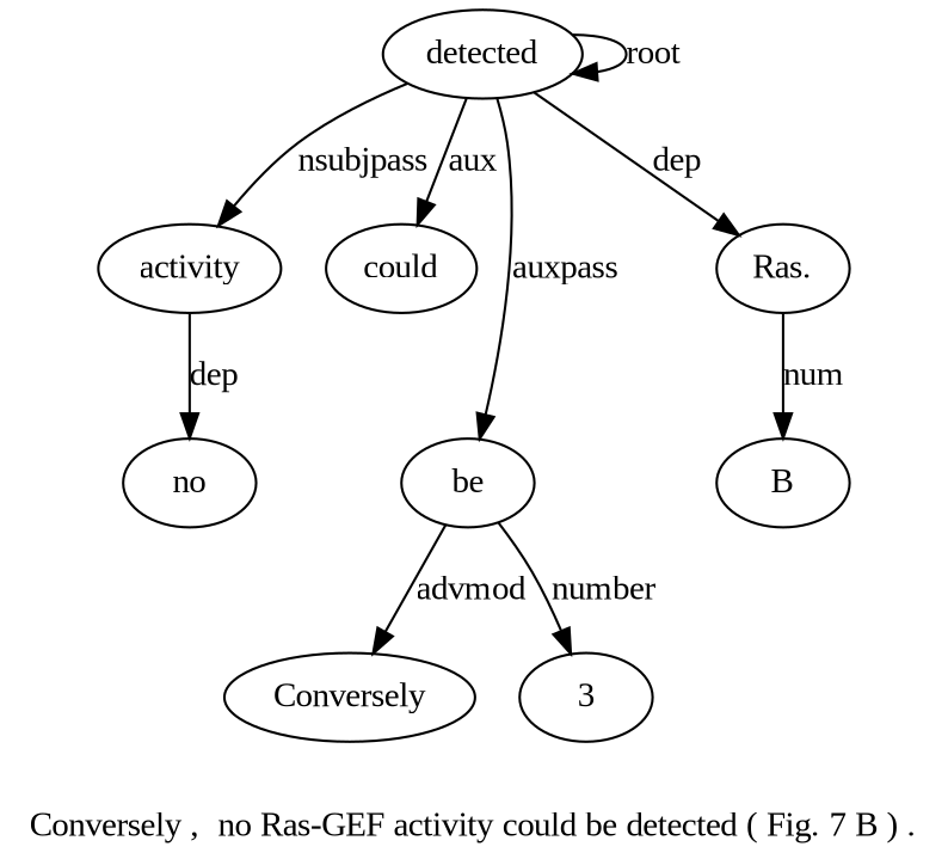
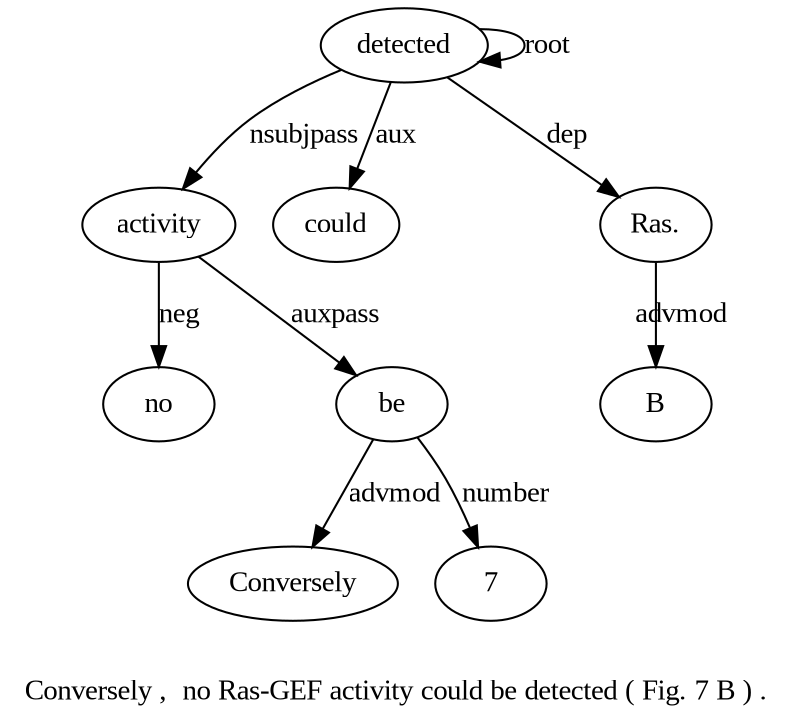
  digraph {
    fontname="Liberation Serif"
    label="Conversely ,  no Ras-GEF activity could be detected ( Fig. 7 B ) ."
    node [fillcolor=white fontname="Liberation Serif" style=filled]
    edge [fontname="Liberation Serif"]
    n1 [label=detected]
    n2 [label=activity]
    n3 [label=could]
    n4 [label=be]
    n5 [label="Ras."]
    n6 [label=Conversely]
    n7 [label=no]
-   n8 [label=3]
+   n8 [label=7]
    n9 [label=B]
    n1 -> n1 [label=root]
    n1 -> n2 [label=nsubjpass]
    n1 -> n3 [label=aux]
-   n1 -> n4 [label=auxpass]
+   n2 -> n4 [label=auxpass]
    n1 -> n5 [label=dep]
-   n2 -> n7 [label=dep]
+   n2 -> n7 [label=neg]
    n4 -> n6 [label=advmod]
    n4 -> n8 [label=number]
-   n5 -> n9 [label=num]
+   n5 -> n9 [label=advmod]
  }
